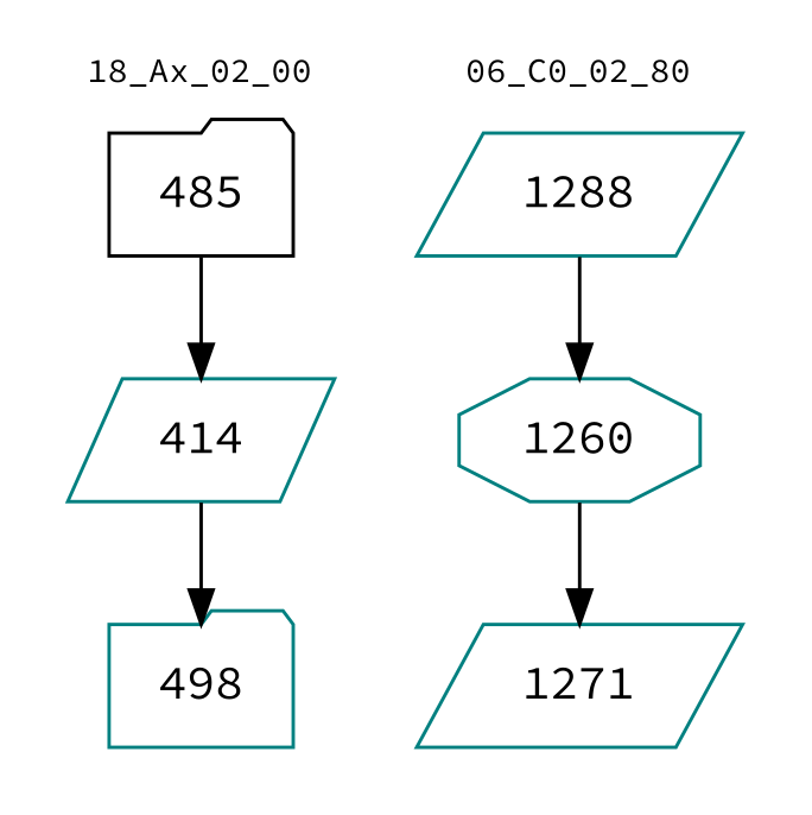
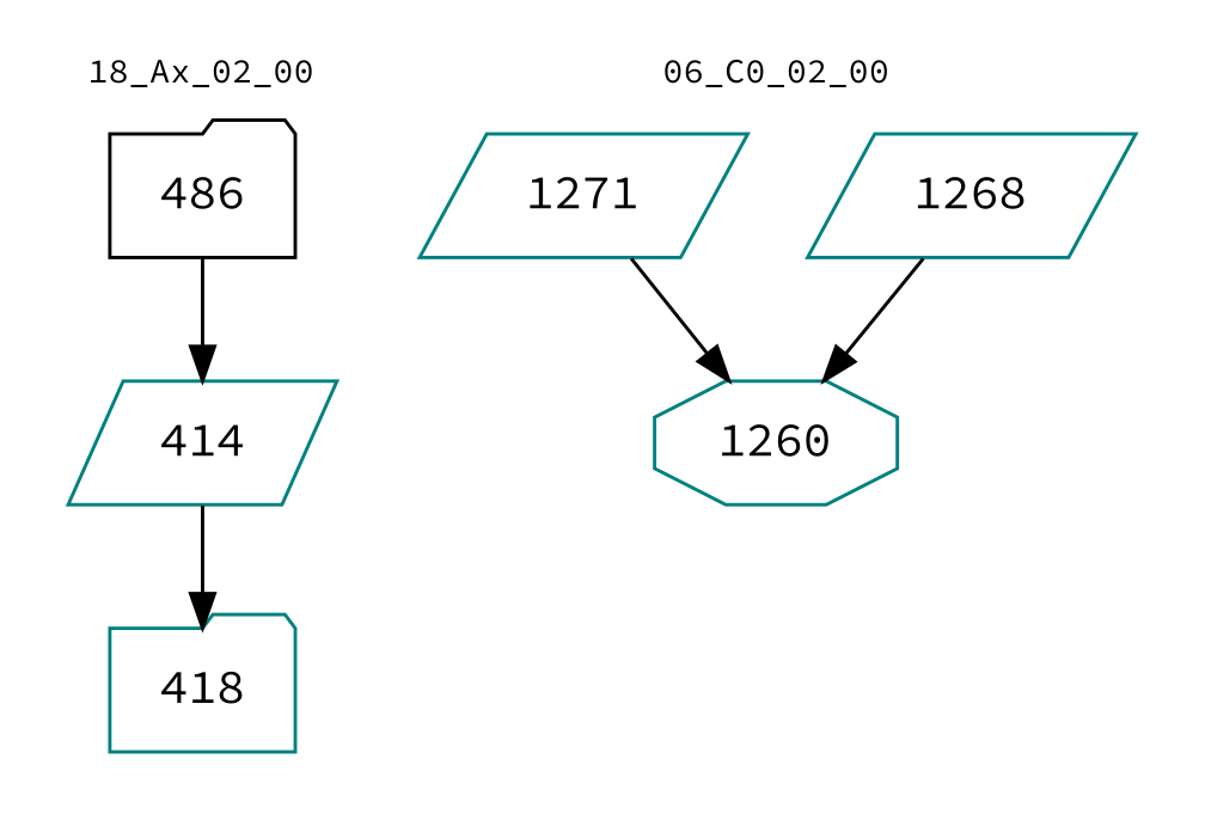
  digraph {
    fontname="Source Code Pro"
    node [color=teal fontname="Source Code Pro" shape=parallelogram]
    edge [color=black fontname="Source Code Pro"]
-   n1 [color=black label=485 shape=folder]
+   n1 [color=black label=486 shape=folder]
    n2 [label=414]
-   n3 [label=498 shape=folder]
-   n4 [label=1288]
+   n3 [label=418 shape=folder]
+   n4 [label=1268]
    n5 [label=1260 shape=octagon]
    n6 [label=1271]
    subgraph cluster_1 {
      color=white
      fontsize=10
      label="18_Ax_02_00"
      n1
      n2
      n3
    }
    subgraph cluster_2 {
      color=white
      fontsize=10
-     label="06_C0_02_80"
+     label="06_C0_02_00"
      n4
      n5
      n6
    }
    n1 -> n2
    n2 -> n3
    n4 -> n5
-   n5 -> n6
+   n6 -> n5
  }
